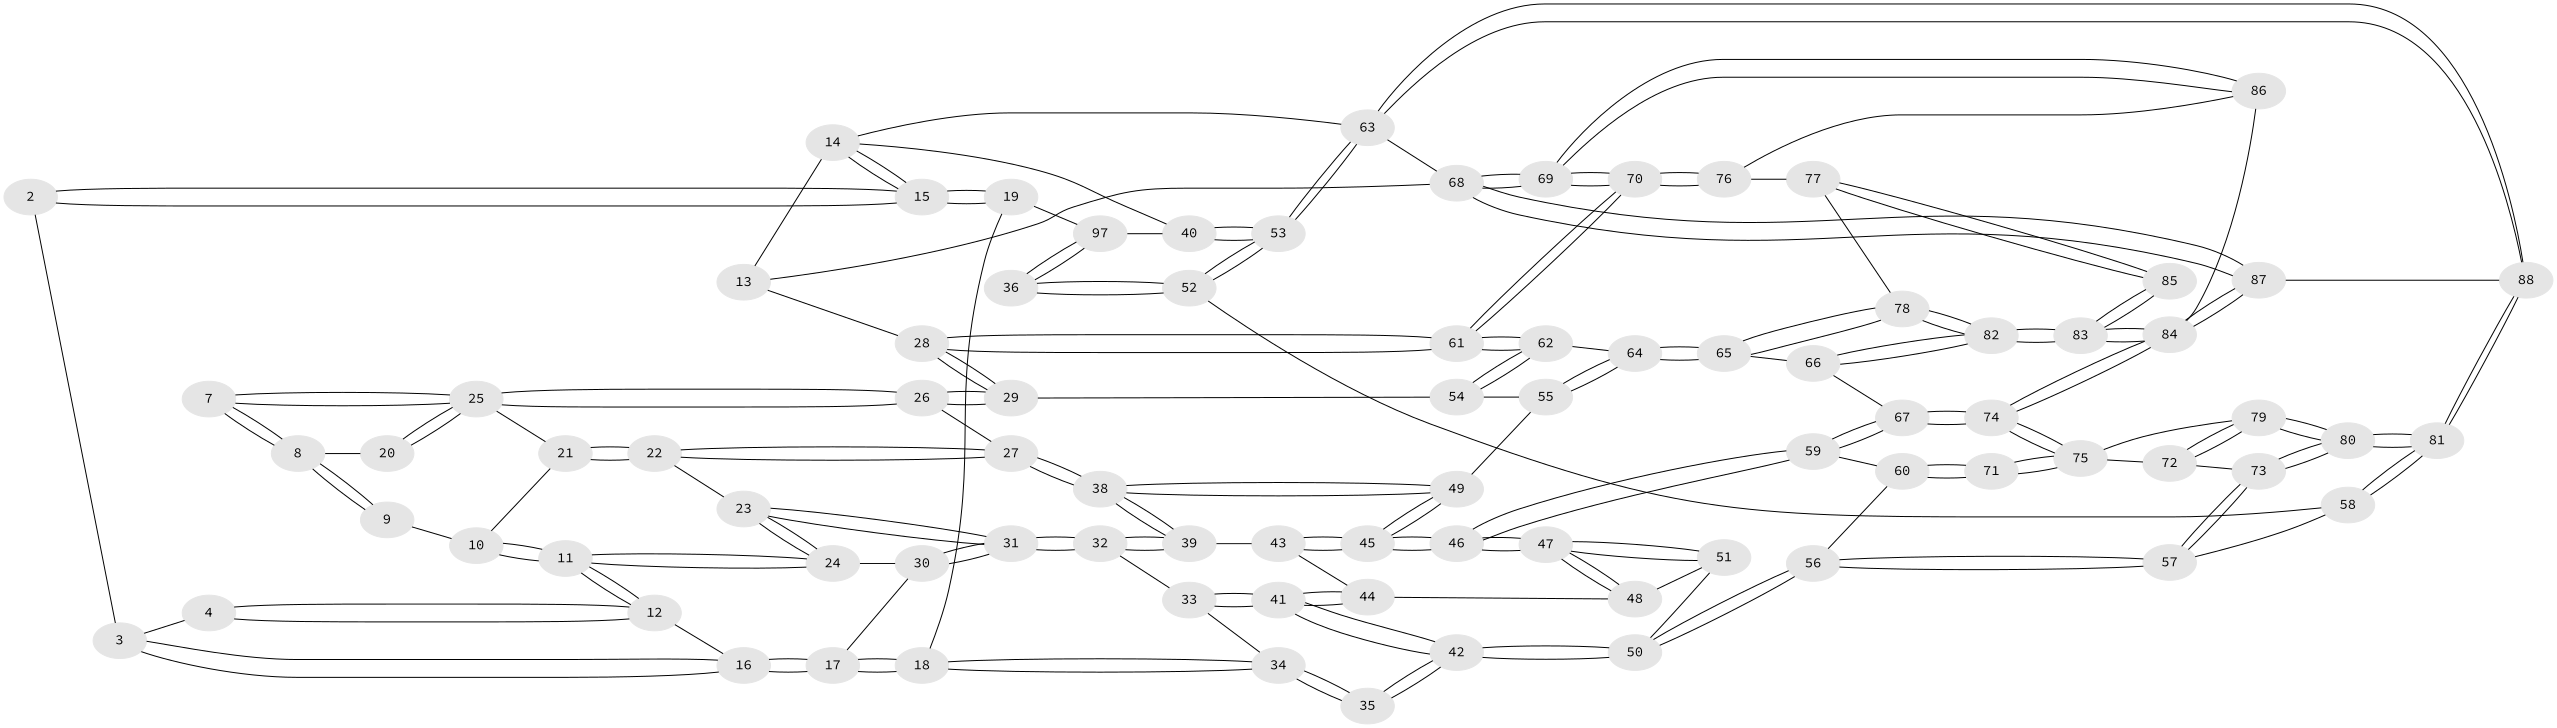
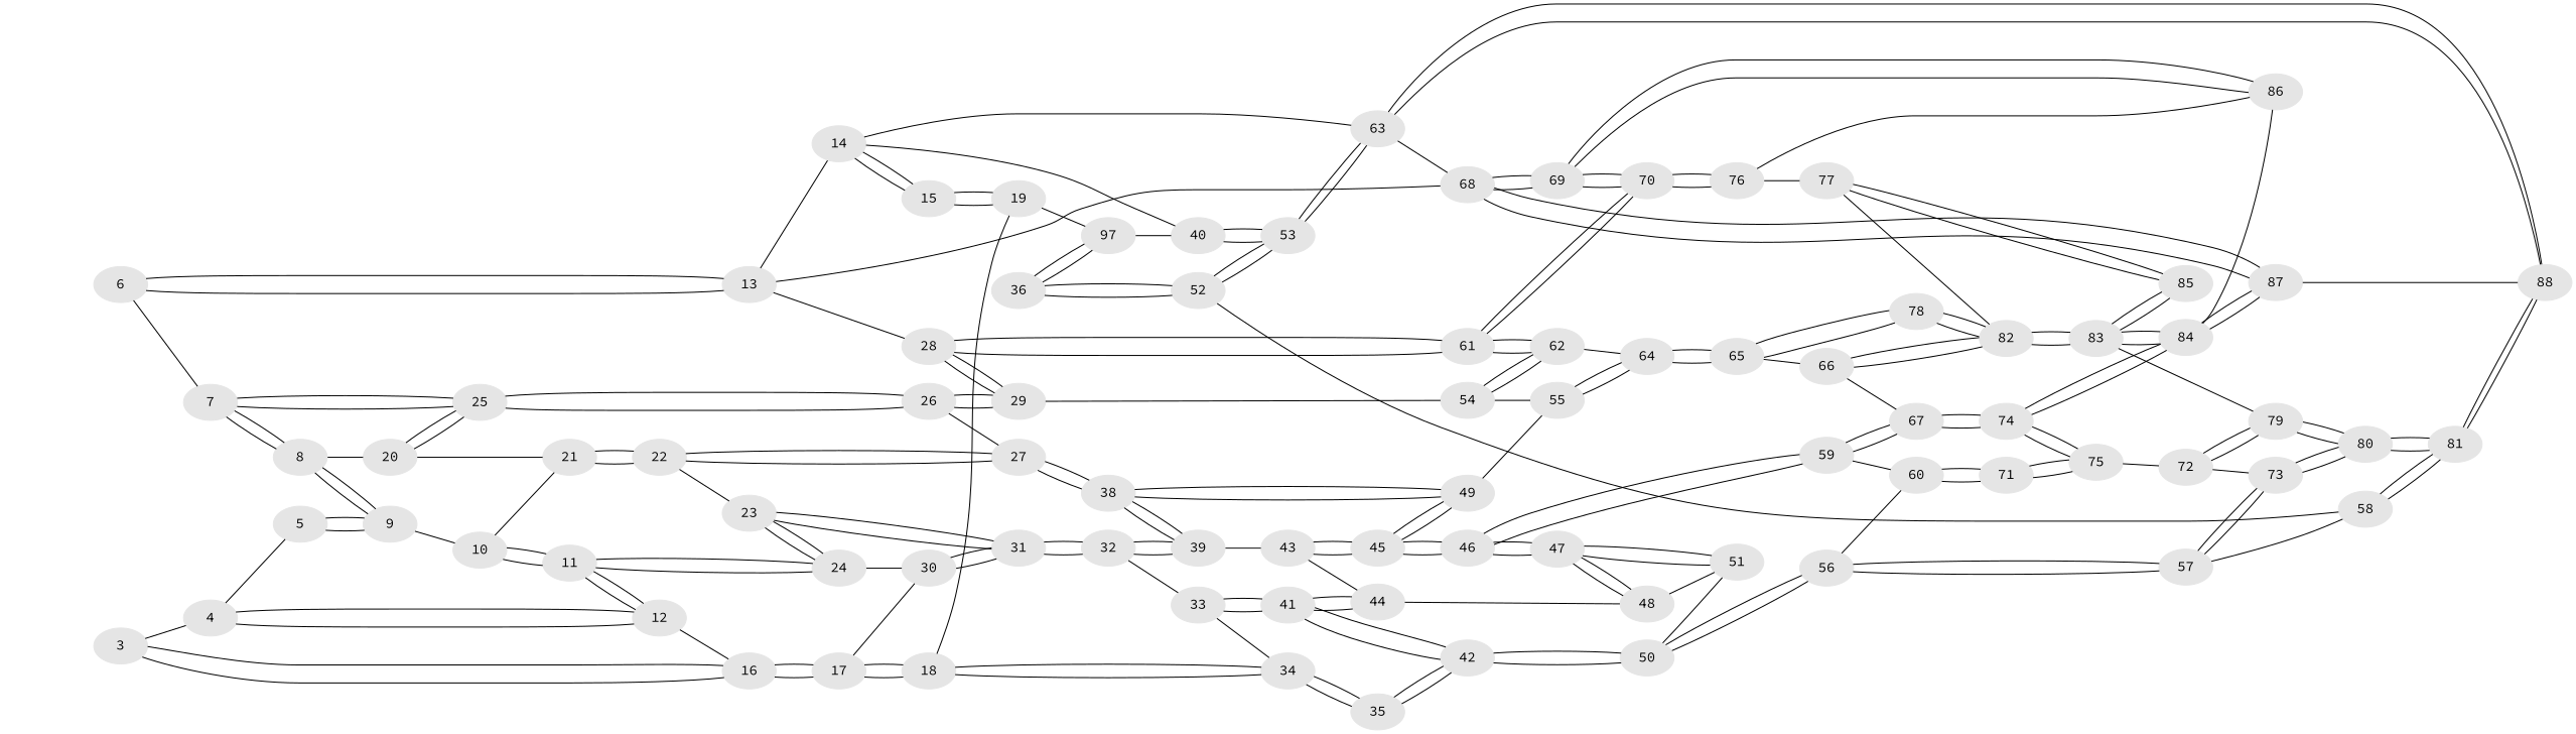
  graph {
    fontname="Source Code Pro"
    rankdir=LR
    node [color=gray90 fontname="Source Code Pro" style=filled]
    edge [fontname="Source Code Pro"]
-   2
    3
    15
+   6
    7
    13
    4
    16
    19
+   5
    12
    17
    9
    10
    8
    25
    14
    28
    68
    20
    26
    21
    11
    24
    22
    30
    40
    63
    29
    61
    69
    87
    53
    88
    n35 [label=97]
    18
    34
    31
    35
    23
    27
    38
    32
    54
    39
    49
    62
    70
    55
    33
    41
    43
    42
    44
    36
    52
    50
    58
    45
    48
    51
    56
    46
    47
    59
    60
    67
    64
    57
    81
    65
    73
    71
    80
    74
    75
    76
    66
    78
    82
    83
    84
    86
    77
    72
    79
    85
-   2 -- 3
-   2 -- 15
-   2 -- 15
    3 -- 4
    3 -- 16
    3 -- 16
    15 -- 19
    15 -- 19
+   6 -- 7
+   6 -- 13
+   6 -- 13
    7 -- 8
    7 -- 8
    7 -- 25
    7 -- 25
    13 -- 14
    13 -- 28
    13 -- 68
+   4 -- 5
    4 -- 12
    4 -- 12
    16 -- 17
    16 -- 17
    19 -- n35
+   5 -- 9
+   5 -- 9
    12 -- 16
    17 -- 30
    17 -- 18
    17 -- 18
    9 -- 10
    10 -- 21
    10 -- 11
    10 -- 11
    8 -- 9
    8 -- 9
    8 -- 20
    25 -- 26
    25 -- 26
    14 -- 15
    14 -- 15
    14 -- 40
    14 -- 63
    28 -- 29
    28 -- 29
    28 -- 61
    28 -- 61
    68 -- 69
    68 -- 69
    68 -- 87
    68 -- 87
    20 -- 25
    20 -- 25
-   25 -- 21
+   20 -- 21
    26 -- 29
    26 -- 29
    26 -- 27
    21 -- 22
    21 -- 22
    11 -- 12
    11 -- 12
    11 -- 24
    11 -- 24
    24 -- 30
    22 -- 23
    22 -- 27
    22 -- 27
    30 -- 31
    30 -- 31
    40 -- 53
    40 -- 53
    63 -- 68
    63 -- 88
    63 -- 88
    29 -- 54
    61 -- 62
    61 -- 62
    61 -- 70
    61 -- 70
    69 -- 70
    69 -- 70
    69 -- 86
    69 -- 86
    87 -- 88
    53 -- 63
    53 -- 63
    n35 -- 40
    18 -- 19
    18 -- 34
    18 -- 34
    34 -- 35
    34 -- 35
    31 -- 32
    31 -- 32
    35 -- 42
    35 -- 42
    23 -- 24
    23 -- 24
    23 -- 31
    23 -- 31
    27 -- 38
    27 -- 38
    38 -- 39
    38 -- 39
    38 -- 49
    38 -- 49
    32 -- 39
    32 -- 39
    32 -- 33
    54 -- 62
    54 -- 62
    54 -- 55
    39 -- 43
    49 -- 55
    62 -- 64
    70 -- 76
    70 -- 76
    55 -- 64
    55 -- 64
    33 -- 34
    33 -- 41
    33 -- 41
    41 -- 42
    41 -- 42
    41 -- 44
    41 -- 44
    43 -- 44
    43 -- 45
    43 -- 45
    42 -- 50
    42 -- 50
    44 -- 48
    36 -- n35
    36 -- n35
    36 -- 52
    36 -- 52
    52 -- 53
    52 -- 53
    52 -- 58
    50 -- 51
    50 -- 56
    50 -- 56
    58 -- 81
    58 -- 81
    45 -- 49
    45 -- 49
    45 -- 46
    45 -- 46
    48 -- 51
    56 -- 60
    56 -- 57
    56 -- 57
    46 -- 47
    46 -- 47
    46 -- 59
    46 -- 59
    47 -- 48
    47 -- 48
    47 -- 51
    47 -- 51
    59 -- 60
    59 -- 67
    59 -- 67
    60 -- 71
    60 -- 71
    67 -- 74
    67 -- 74
    64 -- 65
    64 -- 65
    57 -- 58
    57 -- 73
    57 -- 73
    81 -- 88
    81 -- 88
    65 -- 66
    65 -- 78
    65 -- 78
    73 -- 80
    73 -- 80
    71 -- 75
    71 -- 75
    80 -- 81
    80 -- 81
    74 -- 75
    74 -- 75
    74 -- 84
    74 -- 84
    75 -- 72
-   75 -- 79
+   83 -- 79
    76 -- 86
    76 -- 77
    66 -- 67
    66 -- 82
    66 -- 82
    78 -- 82
    78 -- 82
    82 -- 83
    82 -- 83
    83 -- 84
    83 -- 84
    83 -- 85
    83 -- 85
    84 -- 87
    84 -- 87
    84 -- 86
-   77 -- 78
+   77 -- 82
    77 -- 85
    77 -- 85
    72 -- 73
    72 -- 79
    72 -- 79
    79 -- 80
    79 -- 80
  }
